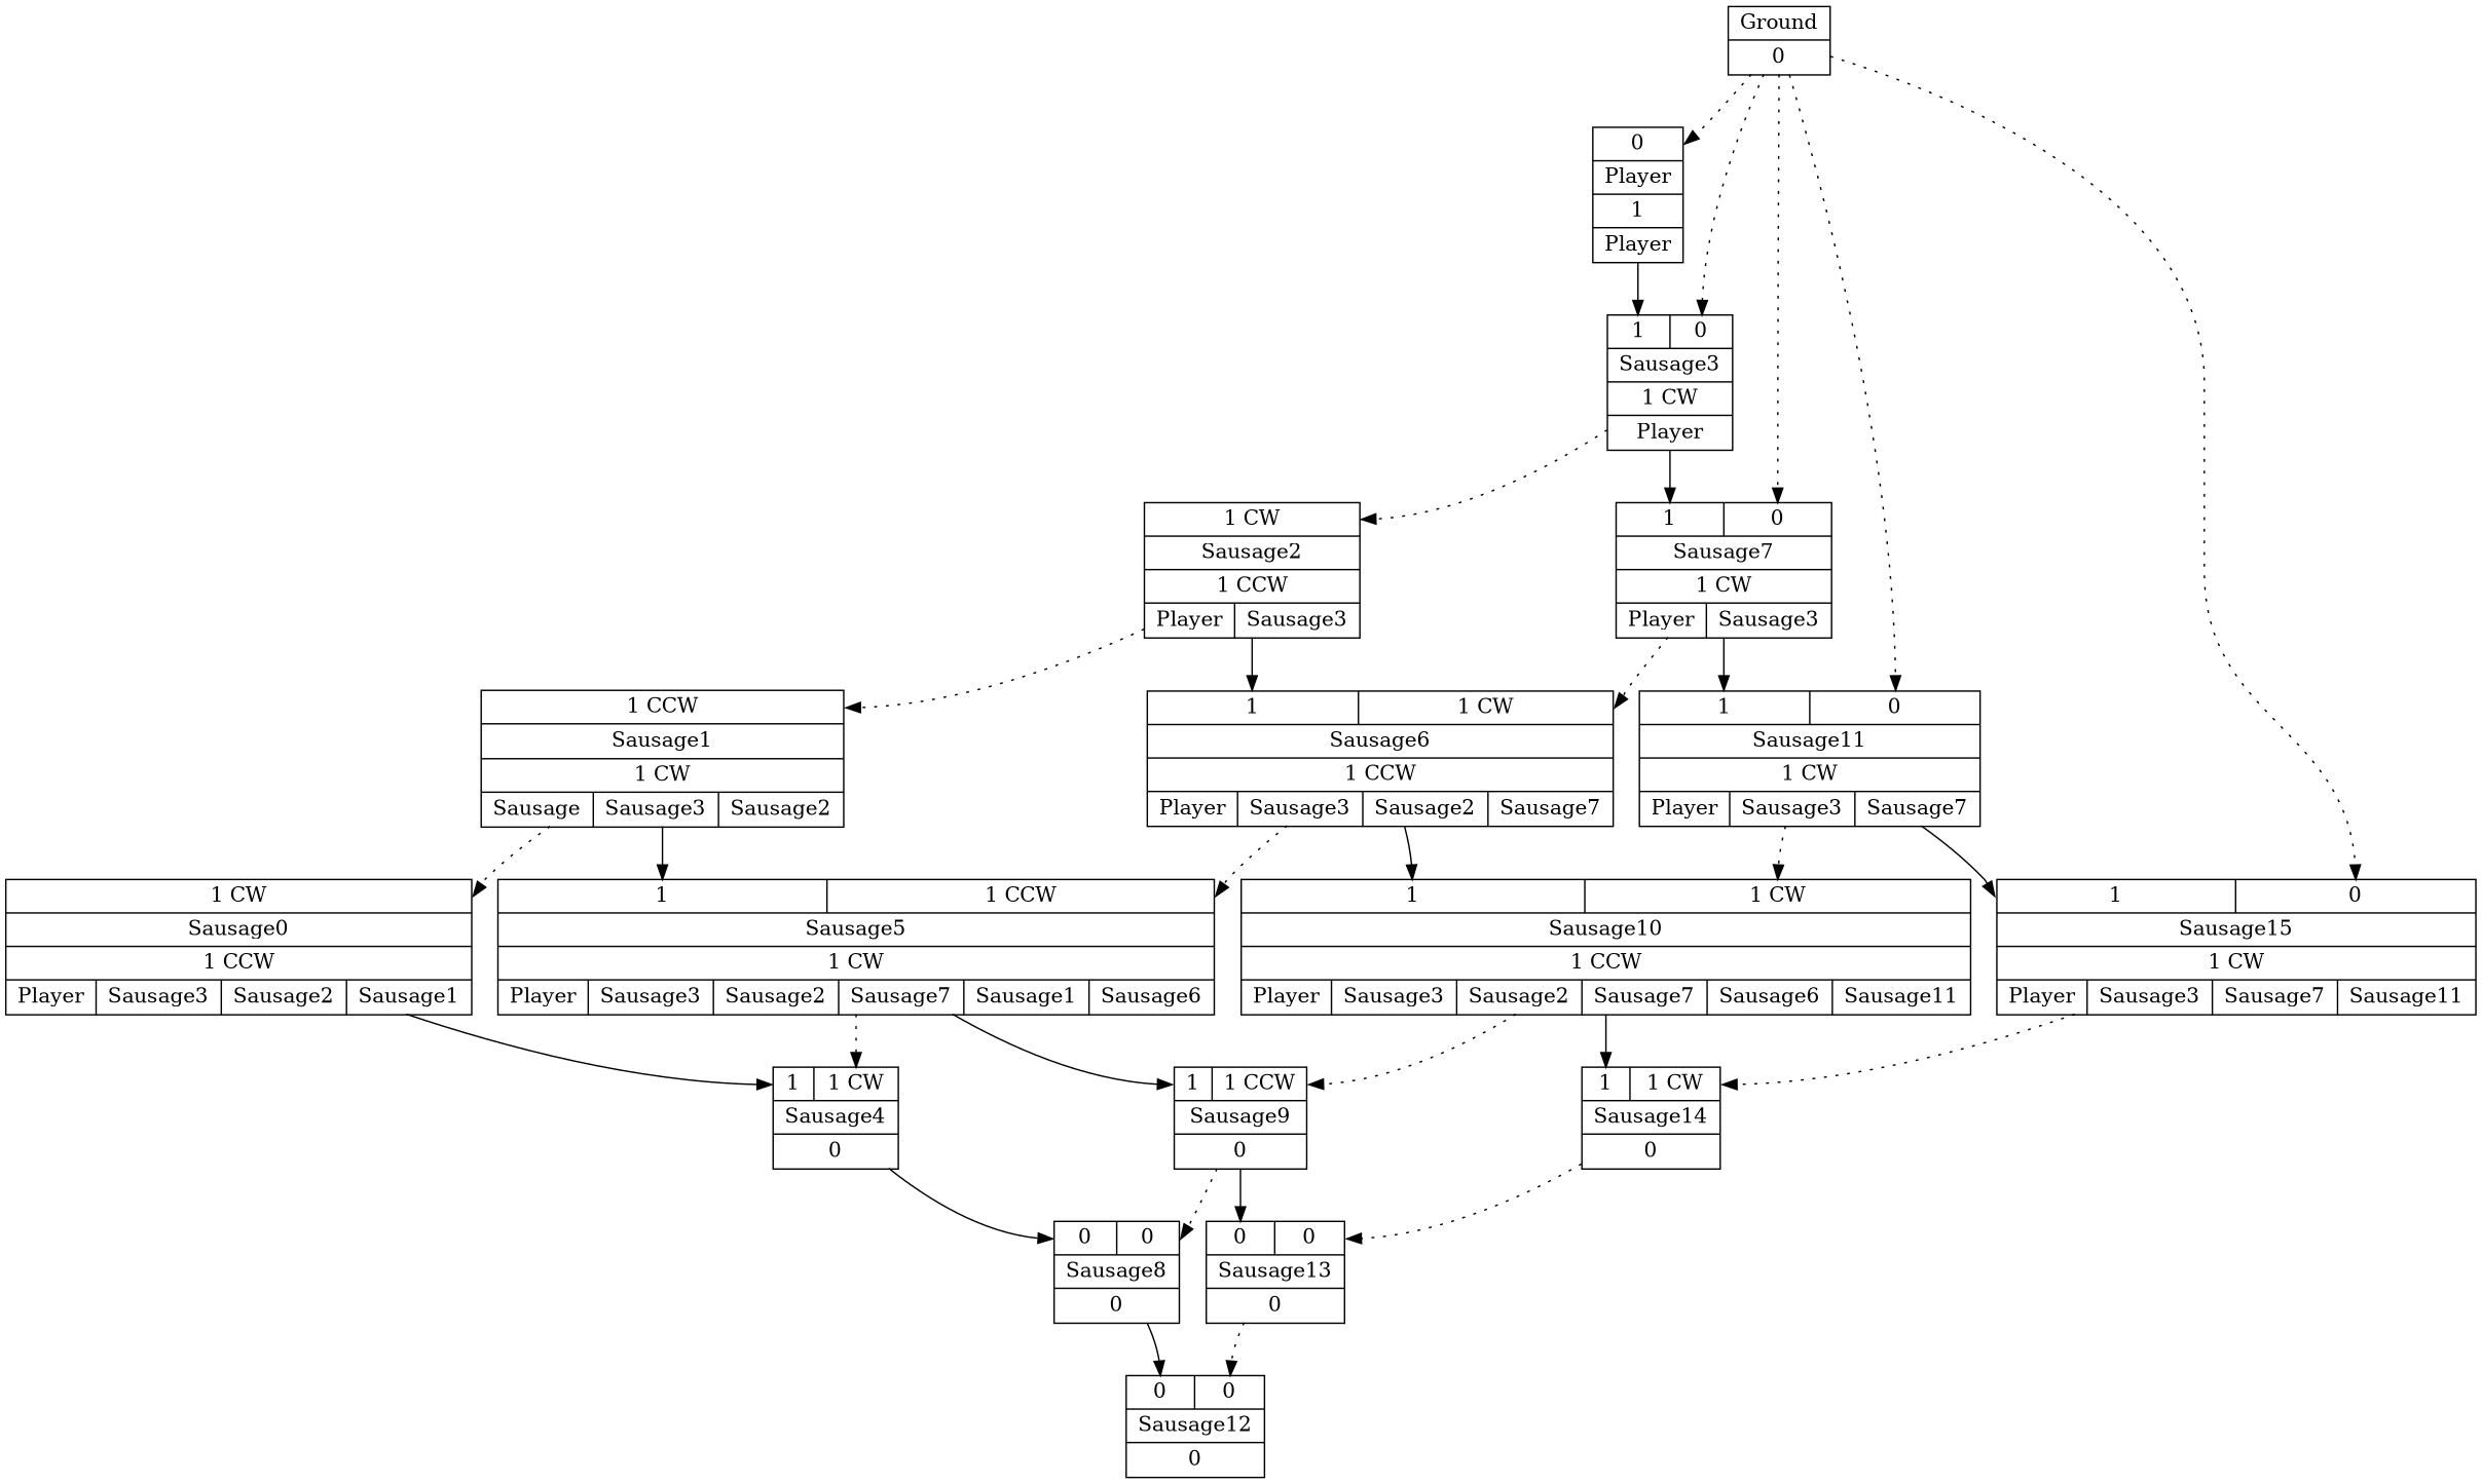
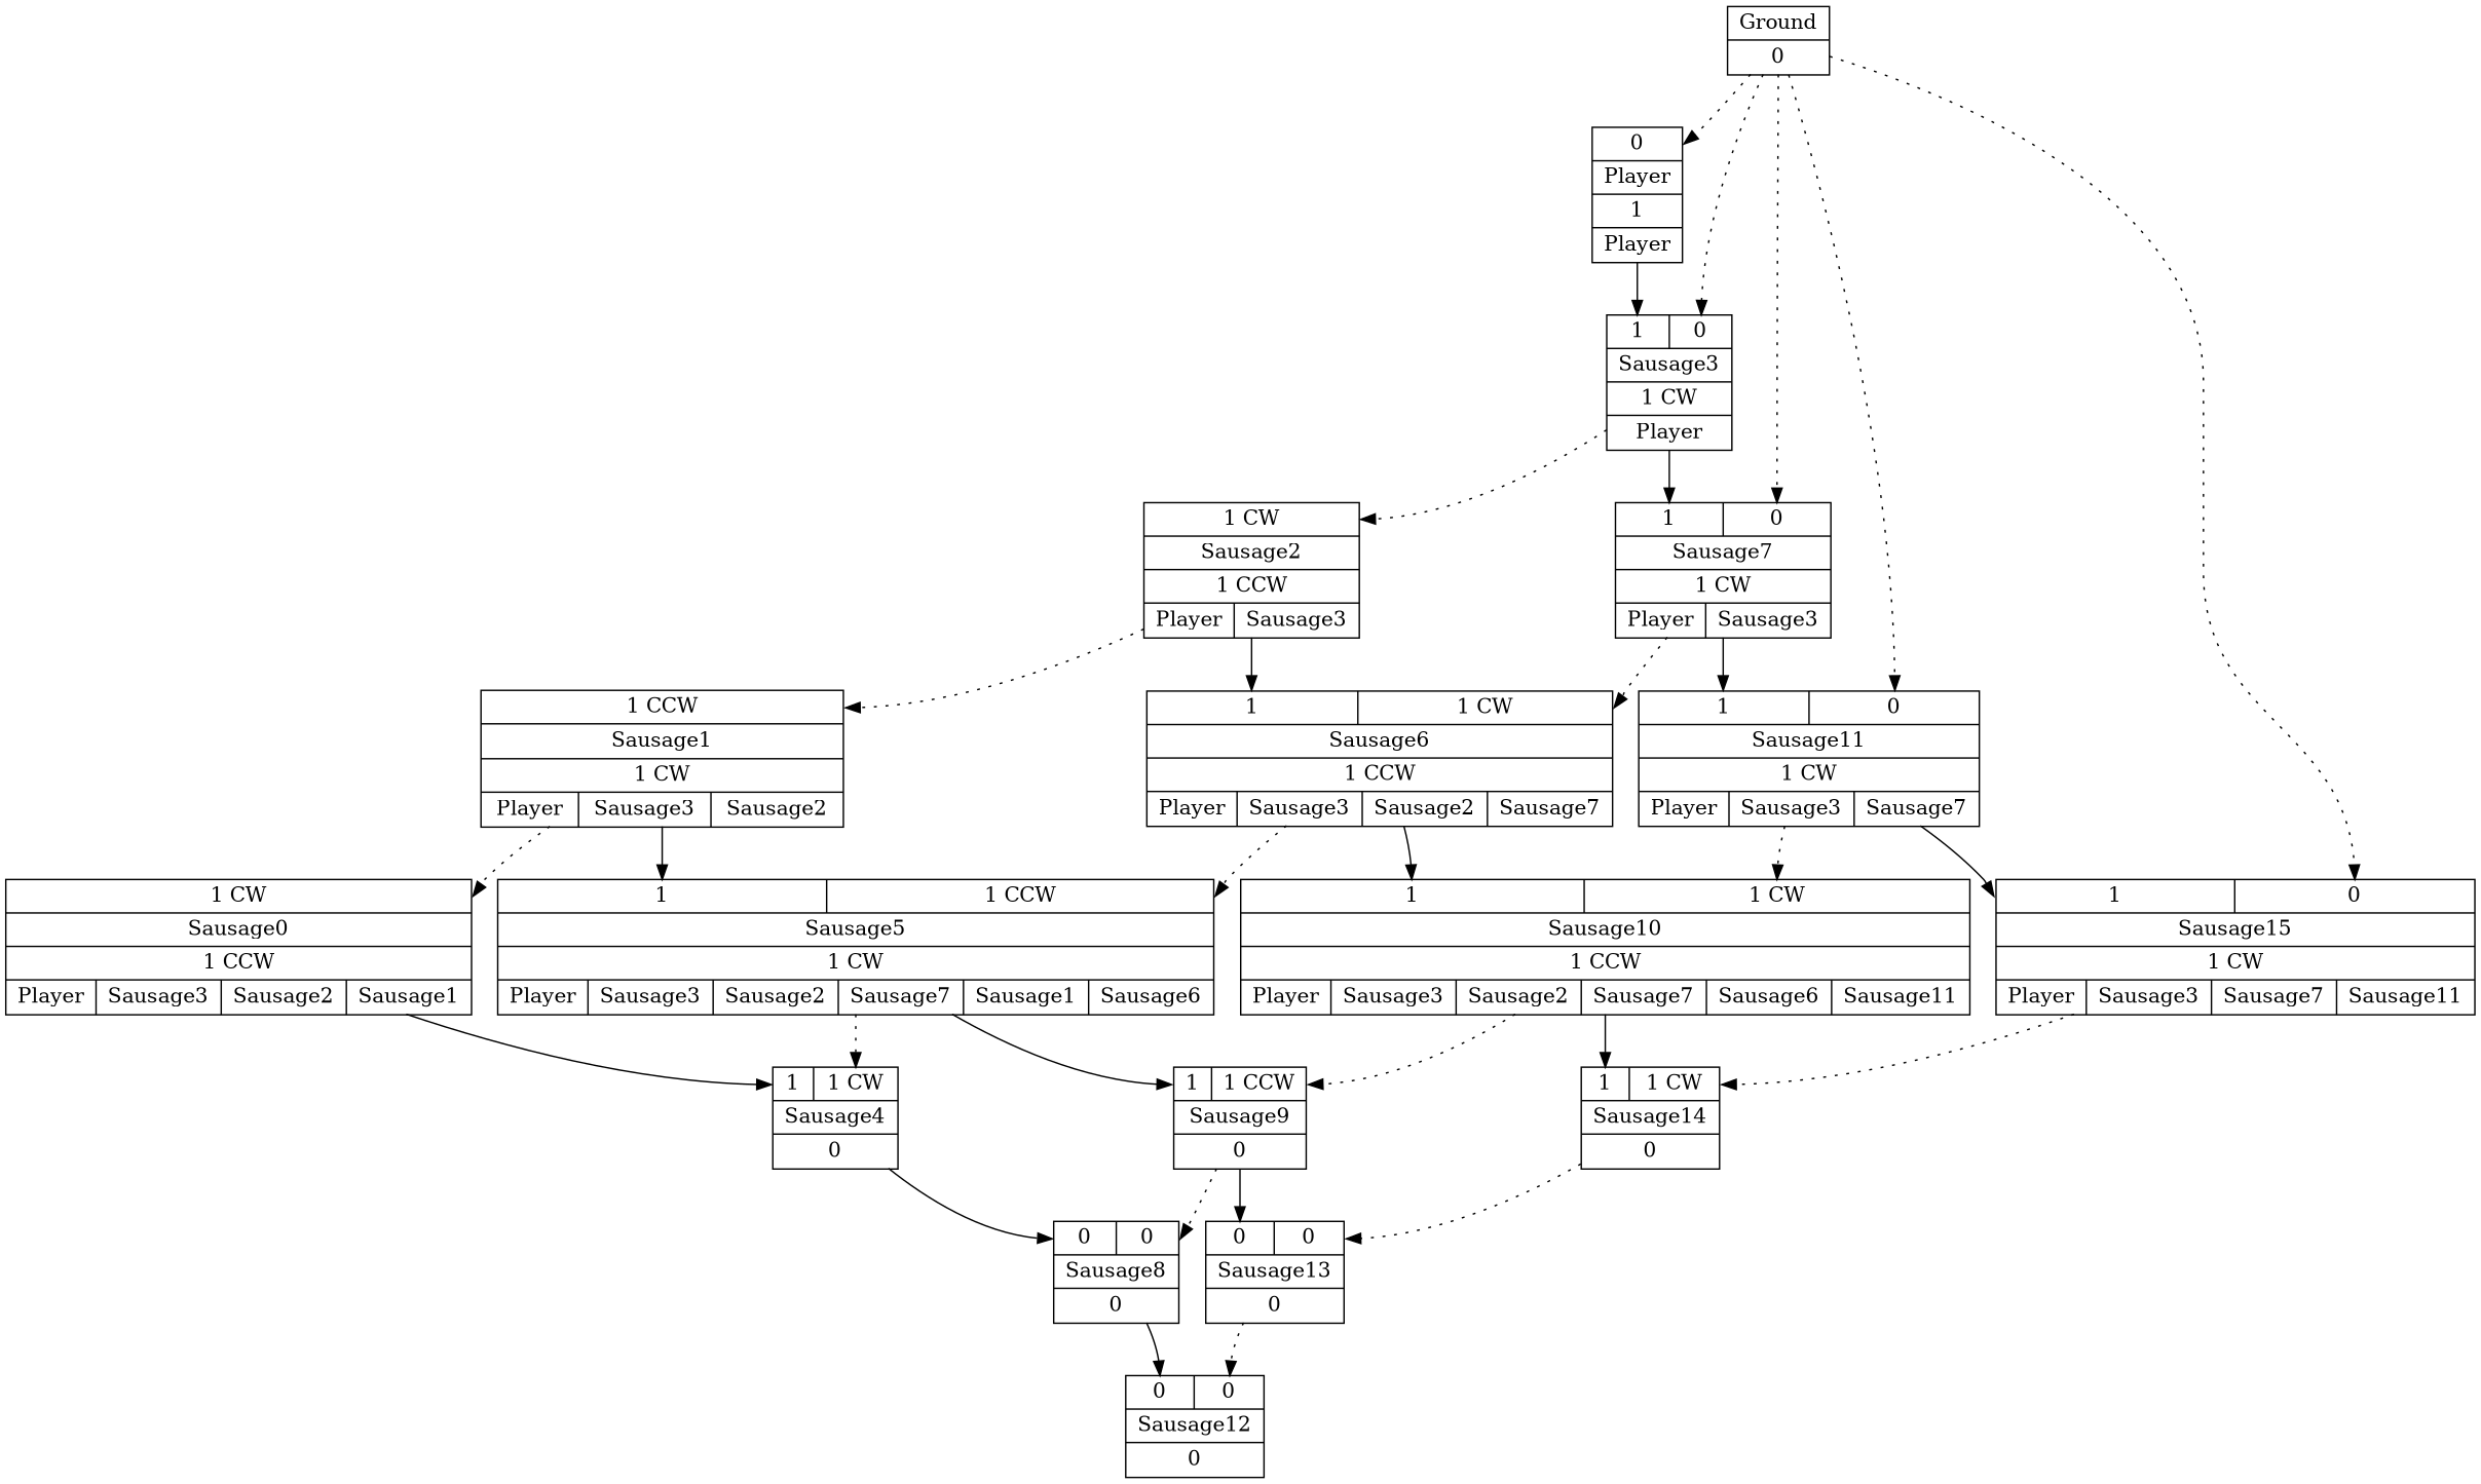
  digraph {
    node [shape=record]
    edge [headport=GroundP style=dotted]
    n1 [label="{{<GroundP>0}|{Player}|<PlayerOUT>1|{Player}}"]
    n2 [label="{{<Player>1|<GroundP>0}|{Sausage3}|<Sausage3OUT>1 CW|{Player}}"]
    n3 [label="{{Ground}|<GroundOUT>0}"]
    n4 [label="{{<Sausage3>1|<GroundP>0}|{Sausage7}|<Sausage7OUT>1 CW|{Player|Sausage3}}"]
    n5 [label="{{<Sausage7>1|<GroundP>0}|{Sausage11}|<Sausage11OUT>1 CW|{Player|Sausage3|Sausage7}}"]
    n6 [label="{{<Sausage11>1|<GroundP>0}|{Sausage15}|<Sausage15OUT>1 CW|{Player|Sausage3|Sausage7|Sausage11}}"]
    n7 [label="{{<Sausage3P>1 CW}|{Sausage2}|<Sausage2OUT>1 CCW|{Player|Sausage3}}"]
-   n8 [label="{{<Sausage2P>1 CCW}|{Sausage1}|<Sausage1OUT>1 CW|{Sausage|Sausage3|Sausage2}}"]
+   n8 [label="{{<Sausage2P>1 CCW}|{Sausage1}|<Sausage1OUT>1 CW|{Player|Sausage3|Sausage2}}"]
    n9 [label="{{<Sausage2>1|<Sausage7P>1 CW}|{Sausage6}|<Sausage6OUT>1 CCW|{Player|Sausage3|Sausage2|Sausage7}}"]
    n10 [label="{{<Sausage1P>1 CW}|{Sausage0}|<Sausage0OUT>1 CCW|{Player|Sausage3|Sausage2|Sausage1}}"]
    n11 [label="{{<Sausage1>1|<Sausage6P>1 CCW}|{Sausage5}|<Sausage5OUT>1 CW|{Player|Sausage3|Sausage2|Sausage7|Sausage1|Sausage6}}"]
    n12 [label="{{<Sausage6>1|<Sausage11P>1 CW}|{Sausage10}|<Sausage10OUT>1 CCW|{Player|Sausage3|Sausage2|Sausage7|Sausage6|Sausage11}}"]
    n13 [label="{{<Sausage0>1|<Sausage5P>1 CW}|{Sausage4}|<Sausage4OUT>0}"]
    n14 [label="{{<Sausage5>1|<Sausage10P>1 CCW}|{Sausage9}|<Sausage9OUT>0}"]
    n15 [label="{{<Sausage10>1|<Sausage15P>1 CW}|{Sausage14}|<Sausage14OUT>0}"]
    n16 [label="{{<Sausage4>0|<Sausage9P>0}|{Sausage8}|<Sausage8OUT>0}"]
    n17 [label="{{<Sausage9>0|<Sausage14P>0}|{Sausage13}|<Sausage13OUT>0}"]
    n18 [label="{{<Sausage8>0|<Sausage13P>0}|{Sausage12}|<Sausage12OUT>0}"]
    n1 -> n2 [headport=Player style=""]
    n2 -> n4 [headport=Sausage3 style=""]
    n2 -> n7 [headport=Sausage3P]
    n3 -> n1
    n3 -> n2
    n3 -> n4
    n3 -> n5
    n3 -> n6
    n4 -> n5 [headport=Sausage7 style=""]
    n4 -> n9 [headport=Sausage7P]
    n5 -> n6 [headport=Sausage11 style=""]
    n5 -> n12 [headport=Sausage11P]
    n6 -> n15 [headport=Sausage15P]
    n7 -> n8 [headport=Sausage2P]
    n7 -> n9 [headport=Sausage2 style=""]
    n8 -> n10 [headport=Sausage1P]
    n8 -> n11 [headport=Sausage1 style=""]
    n9 -> n11 [headport=Sausage6P]
    n9 -> n12 [headport=Sausage6 style=""]
    n10 -> n13 [headport=Sausage0 style=""]
    n11 -> n13 [headport=Sausage5P]
    n11 -> n14 [headport=Sausage5 style=""]
    n12 -> n14 [headport=Sausage10P]
    n12 -> n15 [headport=Sausage10 style=""]
    n13 -> n16 [headport=Sausage4 style=""]
    n14 -> n16 [headport=Sausage9P]
    n14 -> n17 [headport=Sausage9 style=""]
    n15 -> n17 [headport=Sausage14P]
    n16 -> n18 [headport=Sausage8 style=""]
    n17 -> n18 [headport=Sausage13P]
  }
